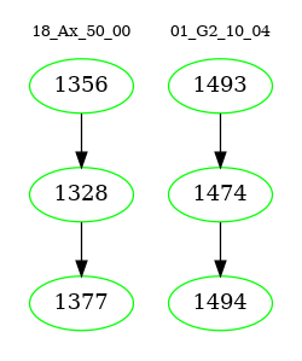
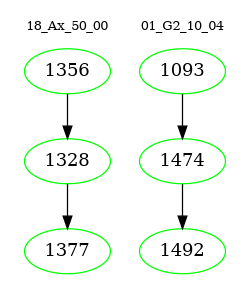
  digraph {
    node [color=green]
    edge [color=black]
    n1 [label=1356]
    n2 [label=1328]
    n3 [label=1377]
-   n4 [label=1493]
+   n4 [label=1093]
    n5 [label=1474]
-   n6 [label=1494]
+   n6 [label=1492]
    subgraph cluster_1 {
      color=white
      fontsize=10
      label="18_Ax_50_00"
      n1
      n2
      n3
    }
    subgraph cluster_2 {
      color=white
      fontsize=10
      label="01_G2_10_04"
      n4
      n5
      n6
    }
    n1 -> n2
    n2 -> n3
    n4 -> n5
    n5 -> n6
  }
